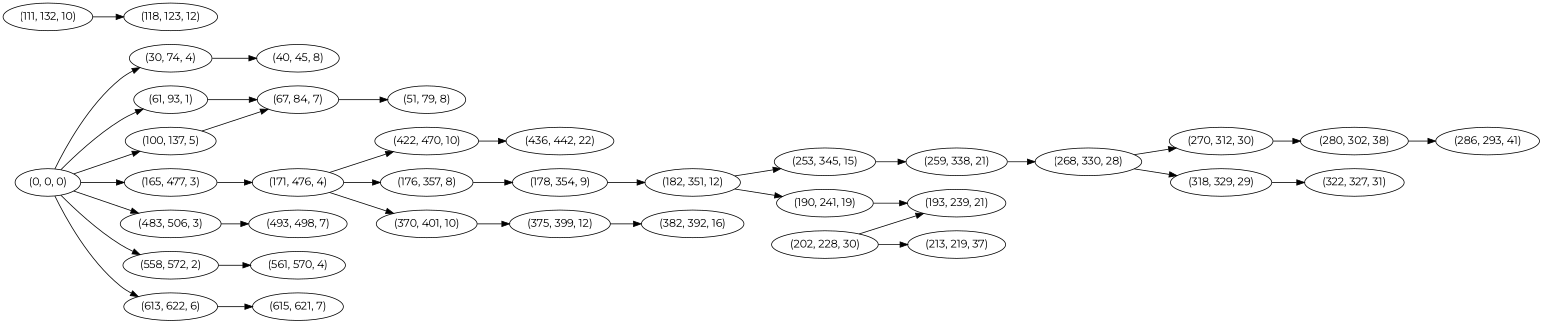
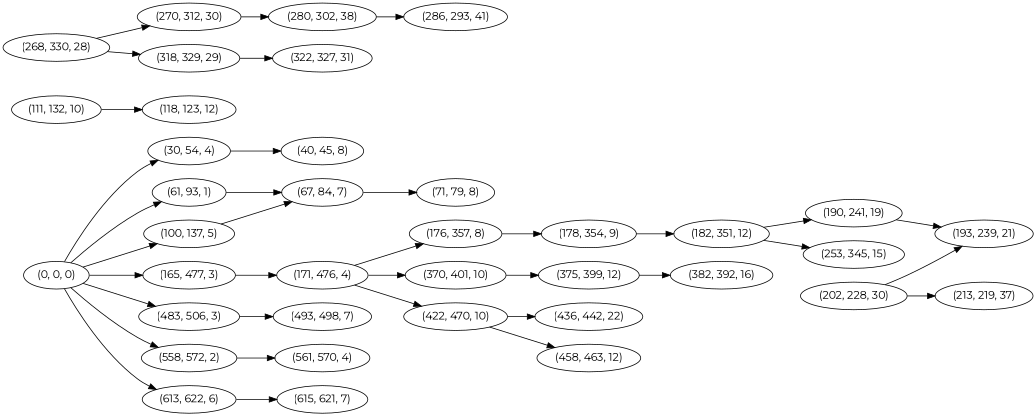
  digraph {
    fontname=Montserrat
    rankdir=LR
    node [fontname=Montserrat]
    edge [fontname=Montserrat]
    "(0, 0, 0)"
-   "(30, 54, 4)" [label="(30, 74, 4)"]
+   "(30, 54, 4)"
    "(61, 93, 1)"
    "(100, 137, 5)"
    "(165, 477, 3)"
    "(483, 506, 3)"
    "(558, 572, 2)"
    "(613, 622, 6)"
    "(40, 45, 8)"
    "(67, 84, 7)"
    "(171, 476, 4)"
    "(493, 498, 7)"
    "(561, 570, 4)"
    "(615, 621, 7)"
-   "(71, 79, 8)" [label="(51, 79, 8)"]
+   "(71, 79, 8)"
    "(111, 132, 10)"
    "(118, 123, 12)"
    "(176, 357, 8)"
    "(370, 401, 10)"
    "(422, 470, 10)"
    "(178, 354, 9)"
    "(375, 399, 12)"
    "(436, 442, 22)"
+   "(458, 463, 12)"
    "(182, 351, 12)"
    "(190, 241, 19)"
    "(253, 345, 15)"
    "(193, 239, 21)"
-   "(259, 338, 21)"
    "(202, 228, 30)"
    "(213, 219, 37)"
    "(268, 330, 28)"
    "(270, 312, 30)"
    "(318, 329, 29)"
    "(280, 302, 38)"
    "(322, 327, 31)"
    "(286, 293, 41)"
    "(382, 392, 16)"
    "(0, 0, 0)" -> "(30, 54, 4)"
    "(0, 0, 0)" -> "(61, 93, 1)"
    "(0, 0, 0)" -> "(100, 137, 5)"
    "(0, 0, 0)" -> "(165, 477, 3)"
    "(0, 0, 0)" -> "(483, 506, 3)"
    "(0, 0, 0)" -> "(558, 572, 2)"
    "(0, 0, 0)" -> "(613, 622, 6)"
    "(30, 54, 4)" -> "(40, 45, 8)"
    "(61, 93, 1)" -> "(67, 84, 7)"
    "(100, 137, 5)" -> "(67, 84, 7)"
    "(165, 477, 3)" -> "(171, 476, 4)"
    "(483, 506, 3)" -> "(493, 498, 7)"
    "(558, 572, 2)" -> "(561, 570, 4)"
    "(613, 622, 6)" -> "(615, 621, 7)"
    "(67, 84, 7)" -> "(71, 79, 8)"
    "(171, 476, 4)" -> "(176, 357, 8)"
    "(171, 476, 4)" -> "(370, 401, 10)"
    "(171, 476, 4)" -> "(422, 470, 10)"
    "(111, 132, 10)" -> "(118, 123, 12)"
    "(176, 357, 8)" -> "(178, 354, 9)"
    "(370, 401, 10)" -> "(375, 399, 12)"
    "(422, 470, 10)" -> "(436, 442, 22)"
+   "(422, 470, 10)" -> "(458, 463, 12)"
    "(178, 354, 9)" -> "(182, 351, 12)"
    "(375, 399, 12)" -> "(382, 392, 16)"
    "(182, 351, 12)" -> "(190, 241, 19)"
    "(182, 351, 12)" -> "(253, 345, 15)"
    "(190, 241, 19)" -> "(193, 239, 21)"
-   "(253, 345, 15)" -> "(259, 338, 21)"
-   "(259, 338, 21)" -> "(268, 330, 28)"
    "(202, 228, 30)" -> "(193, 239, 21)"
    "(202, 228, 30)" -> "(213, 219, 37)"
    "(268, 330, 28)" -> "(270, 312, 30)"
    "(268, 330, 28)" -> "(318, 329, 29)"
    "(270, 312, 30)" -> "(280, 302, 38)"
    "(318, 329, 29)" -> "(322, 327, 31)"
    "(280, 302, 38)" -> "(286, 293, 41)"
  }
